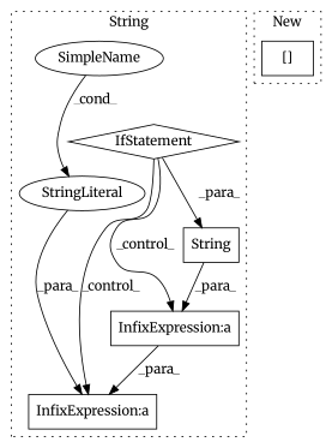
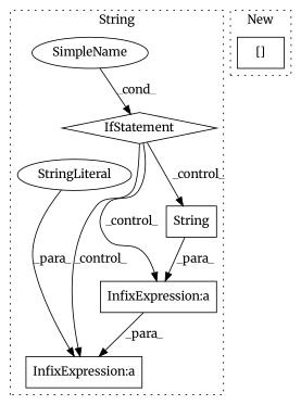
  digraph {
    fontname=Merriweather
    node [a=27 fontname=Merriweather l=3 shape=box]
    edge [fontname=Merriweather]
    n1 [a=32 l="7,1" label=String s="901,909"]
    n2 [label="InfixExpression:a" s=911]
    n3 [a=45 label=StringLiteral s=914 shape=ellipse]
    n4 [a=42 l=5 label=SimpleName s=1066 shape=ellipse]
    n5 [a=25 l=56 label=IfStatement s=1015 shape=diamond]
    n6 [label="InfixExpression:a" s=898]
    n7 [a=2 l="20,1" label="[]" s="1257,1281"]
    subgraph cluster_1 {
      label=String
      style=dotted
      n1
      n2
      n3
      n4
      n5
      n6
    }
    subgraph cluster_2 {
      label=New
      style=dotted
      n7
    }
    n1 -> n6 [label=_para_]
    n3 -> n2 [label=_para_]
-   n4 -> n3 [label=_cond_]
-   n5 -> n1 [label=_para_]
+   n4 -> n5 [label=_cond_]
+   n5 -> n1 [label=_control_]
    n5 -> n2 [label=_control_]
    n5 -> n6 [label=_control_]
    n6 -> n2 [label=_para_]
  }
